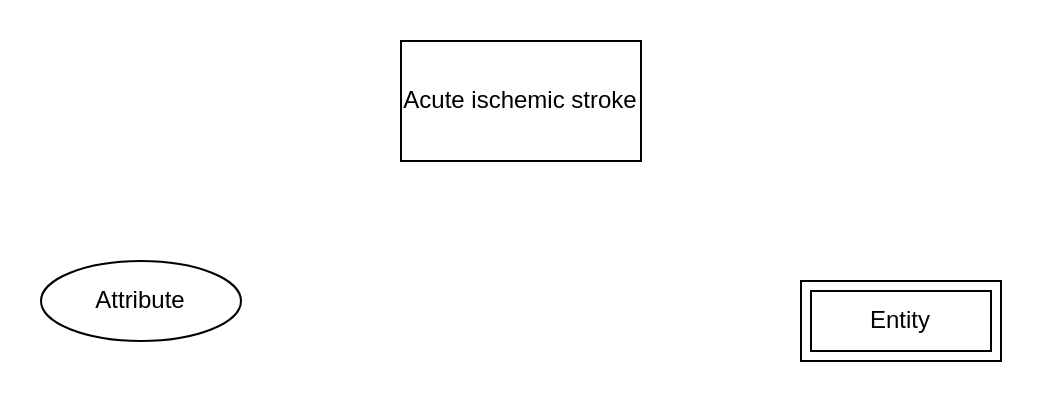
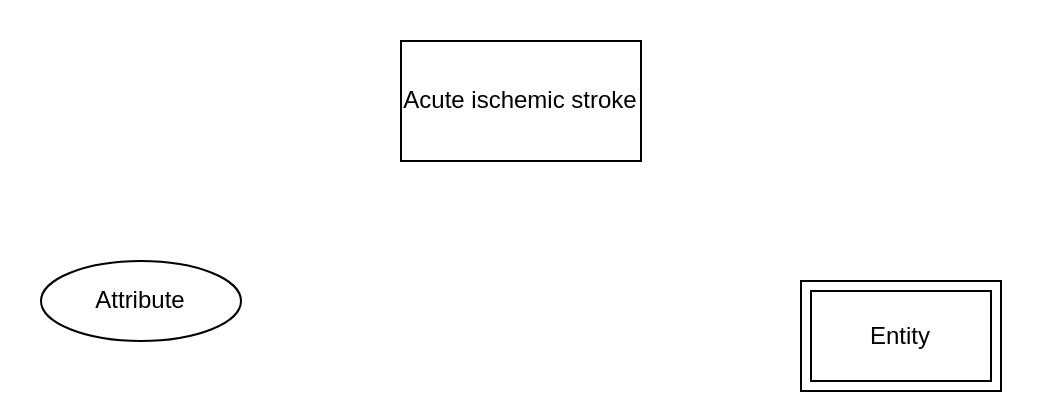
  <mxCell id="0" />
  <mxCell id="1" parent="0" />
  <mxCell id="2" value="&lt;div&gt;Acute ischemic stroke&lt;/div&gt;" style="rounded=0;whiteSpace=wrap;html=1;" vertex="1" parent="1"><mxGeometry x="200" y="20" width="120" height="60" as="geometry" /></mxCell>
- <mxCell id="3" value="Entity" style="shape=ext;margin=3;double=1;whiteSpace=wrap;html=1;align=center;" vertex="1" parent="1"><mxGeometry x="400" y="140" width="100" height="40" as="geometry" /></mxCell>
+ <mxCell id="3" value="Entity" style="shape=ext;margin=3;double=1;whiteSpace=wrap;html=1;align=center;" vertex="1" parent="1"><mxGeometry x="400" y="140" width="100" height="55" as="geometry" /></mxCell>
  <mxCell id="4" value="Attribute" style="ellipse;whiteSpace=wrap;html=1;align=center;" vertex="1" parent="1"><mxGeometry x="20" y="130" width="100" height="40" as="geometry" /></mxCell>
